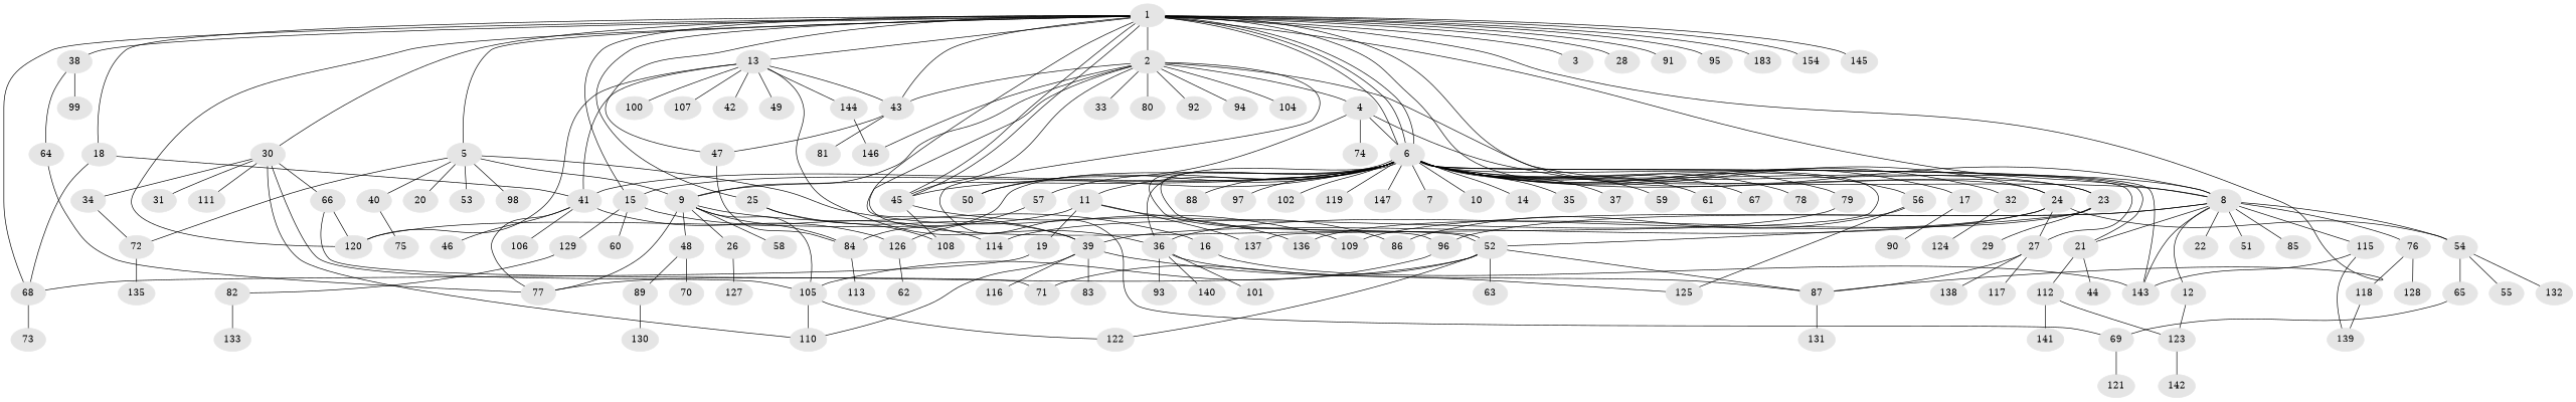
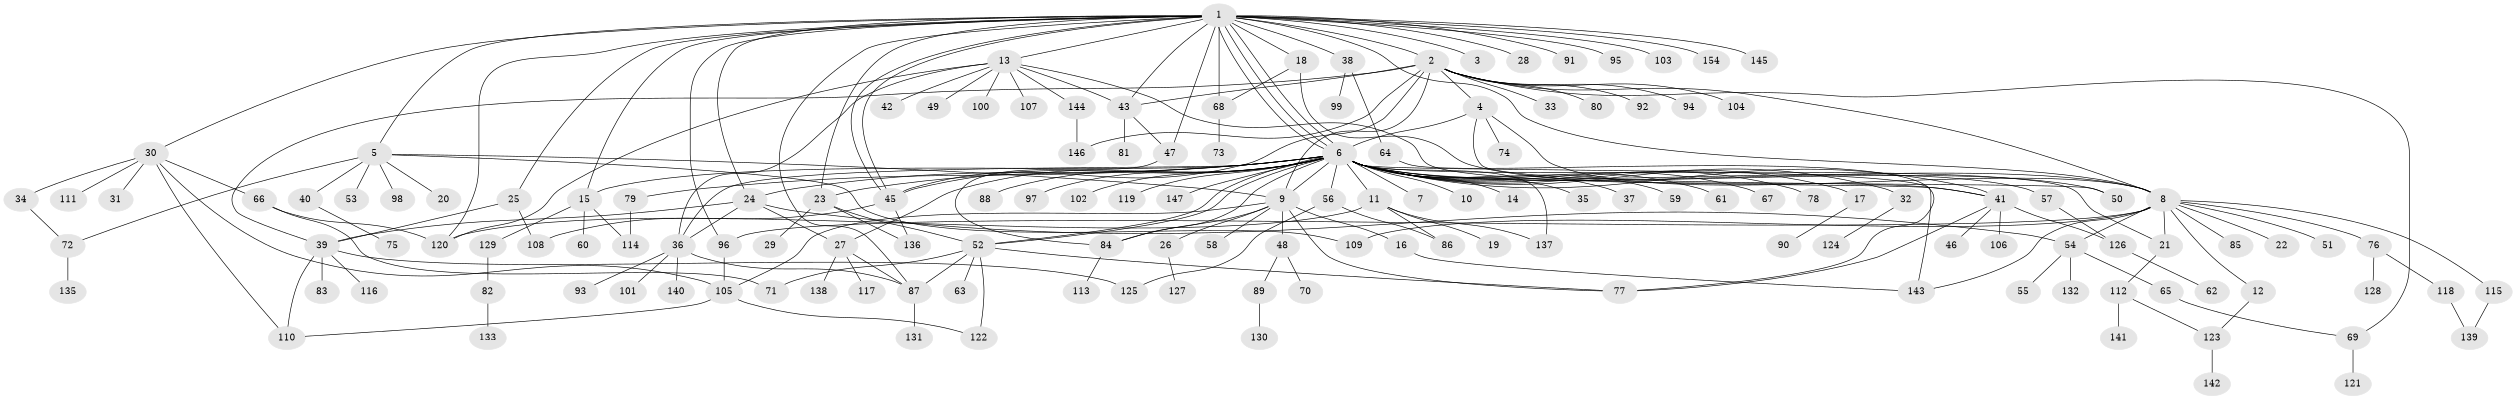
  graph {
    node [color=gray90 style=filled]
    1
    2
    3
    5
    6
    8
    13
    15
    18
    23
    24
    25
    28
    30
    38
    43
    45
    47
    68
    87
    91
    95
    96
-   103 [label=183]
+   103
    120
    n26 [label=154]
    145
    4
    9
    33
    39
    69
    80
    92
    94
    104
    146
    20
    40
    53
    72
    98
    109
    50
    7
    10
    11
    14
    17
    21
    27
    32
    35
    36
    37
    41
    52
    56
    57
    59
    61
    67
    78
    79
    84
    88
    97
    102
    119
    137
    143
    147
    12
    22
    51
    54
    76
    85
    115
    42
    49
    100
    107
    144
    60
    114
    129
    29
    136
    108
    105
    31
    34
    66
    110
    111
    64
    99
    81
    73
    131
    74
    16
    26
    48
    58
    77
    125
    83
    116
    121
    75
    135
    19
    86
    90
-   44
    112
    117
    138
    124
    93
    101
    140
    46
    106
    126
    63
    71
    122
    113
    123
    55
    65
    132
    118
    128
    139
    127
    70
    89
    142
    82
    141
    62
    130
    133
    1 -- 2
    1 -- 3
    1 -- 5
    1 -- 6
    1 -- 6
    1 -- 6
    1 -- 8
    1 -- 13
    1 -- 15
    1 -- 18
    1 -- 23
    1 -- 24
    1 -- 25
    1 -- 28
    1 -- 30
    1 -- 38
    1 -- 43
    1 -- 45
    1 -- 45
    1 -- 47
    1 -- 68
    1 -- 87
    1 -- 91
    1 -- 95
    1 -- 96
    1 -- 103
    1 -- 120
    1 -- n26
    1 -- 145
    2 -- 8
    2 -- 43
    2 -- 45
    2 -- 4
    2 -- 9
    2 -- 33
    2 -- 39
    2 -- 69
    2 -- 80
    2 -- 92
    2 -- 94
    2 -- 104
    2 -- 146
    5 -- 9
    5 -- 20
    5 -- 40
    5 -- 53
    5 -- 72
    5 -- 98
    5 -- 109
    6 -- 8
    6 -- 15
    6 -- 23
    6 -- 24
    6 -- 45
    6 -- 9
    6 -- 50
    6 -- 7
    6 -- 10
    6 -- 11
    6 -- 14
    6 -- 17
    6 -- 21
    6 -- 27
    6 -- 32
    6 -- 35
    6 -- 36
    6 -- 37
    6 -- 41
    6 -- 52
    6 -- 52
    6 -- 56
    6 -- 57
    6 -- 59
    6 -- 61
    6 -- 67
    6 -- 78
    6 -- 79
    6 -- 84
    6 -- 88
    6 -- 97
    6 -- 102
    6 -- 119
    6 -- 137
    6 -- 143
    6 -- 147
    8 -- 96
    8 -- 109
    8 -- 21
    8 -- 143
    8 -- 12
    8 -- 22
    8 -- 51
    8 -- 54
    8 -- 76
    8 -- 85
    8 -- 115
    13 -- 43
    13 -- 120
    13 -- 36
    13 -- 41
    13 -- 42
    13 -- 49
    13 -- 100
    13 -- 107
    13 -- 144
    15 -- 60
    15 -- 114
    15 -- 129
    18 -- 68
    18 -- 41
    23 -- 52
    23 -- 29
    23 -- 136
    24 -- 39
    24 -- 27
    24 -- 36
    24 -- 54
    25 -- 39
    25 -- 108
    30 -- 105
    30 -- 31
    30 -- 34
    30 -- 66
    30 -- 110
    30 -- 111
    38 -- 64
    38 -- 99
    43 -- 47
    43 -- 81
    45 -- 136
    45 -- 108
    47 -- 84
    68 -- 73
    87 -- 131
    96 -- 105
    4 -- 6
    4 -- 8
    4 -- 50
    4 -- 74
    9 -- 84
    9 -- 105
    9 -- 16
    9 -- 26
    9 -- 48
    9 -- 58
    9 -- 77
    39 -- 110
    39 -- 125
    39 -- 83
    39 -- 116
    69 -- 121
    40 -- 75
    72 -- 135
    11 -- 120
    11 -- 137
    11 -- 19
    11 -- 86
    17 -- 90
-   21 -- 44
    21 -- 112
    27 -- 87
    27 -- 117
    27 -- 138
    32 -- 124
    36 -- 87
    36 -- 93
    36 -- 101
    36 -- 140
    41 -- 77
    41 -- 46
    41 -- 106
    41 -- 126
    52 -- 87
    52 -- 77
    52 -- 63
    52 -- 71
    52 -- 122
    56 -- 125
    56 -- 86
    57 -- 126
    79 -- 114
    84 -- 113
    12 -- 123
    54 -- 55
    54 -- 65
    54 -- 132
    76 -- 118
    76 -- 128
-   115 -- 143
    115 -- 139
    144 -- 146
    129 -- 82
    105 -- 110
    105 -- 122
    34 -- 72
    66 -- 120
    66 -- 71
    64 -- 77
    16 -- 143
    26 -- 127
    48 -- 70
    48 -- 89
-   19 -- 68
    112 -- 123
    112 -- 141
    126 -- 62
    123 -- 142
    65 -- 69
    118 -- 139
    89 -- 130
    82 -- 133
  }
